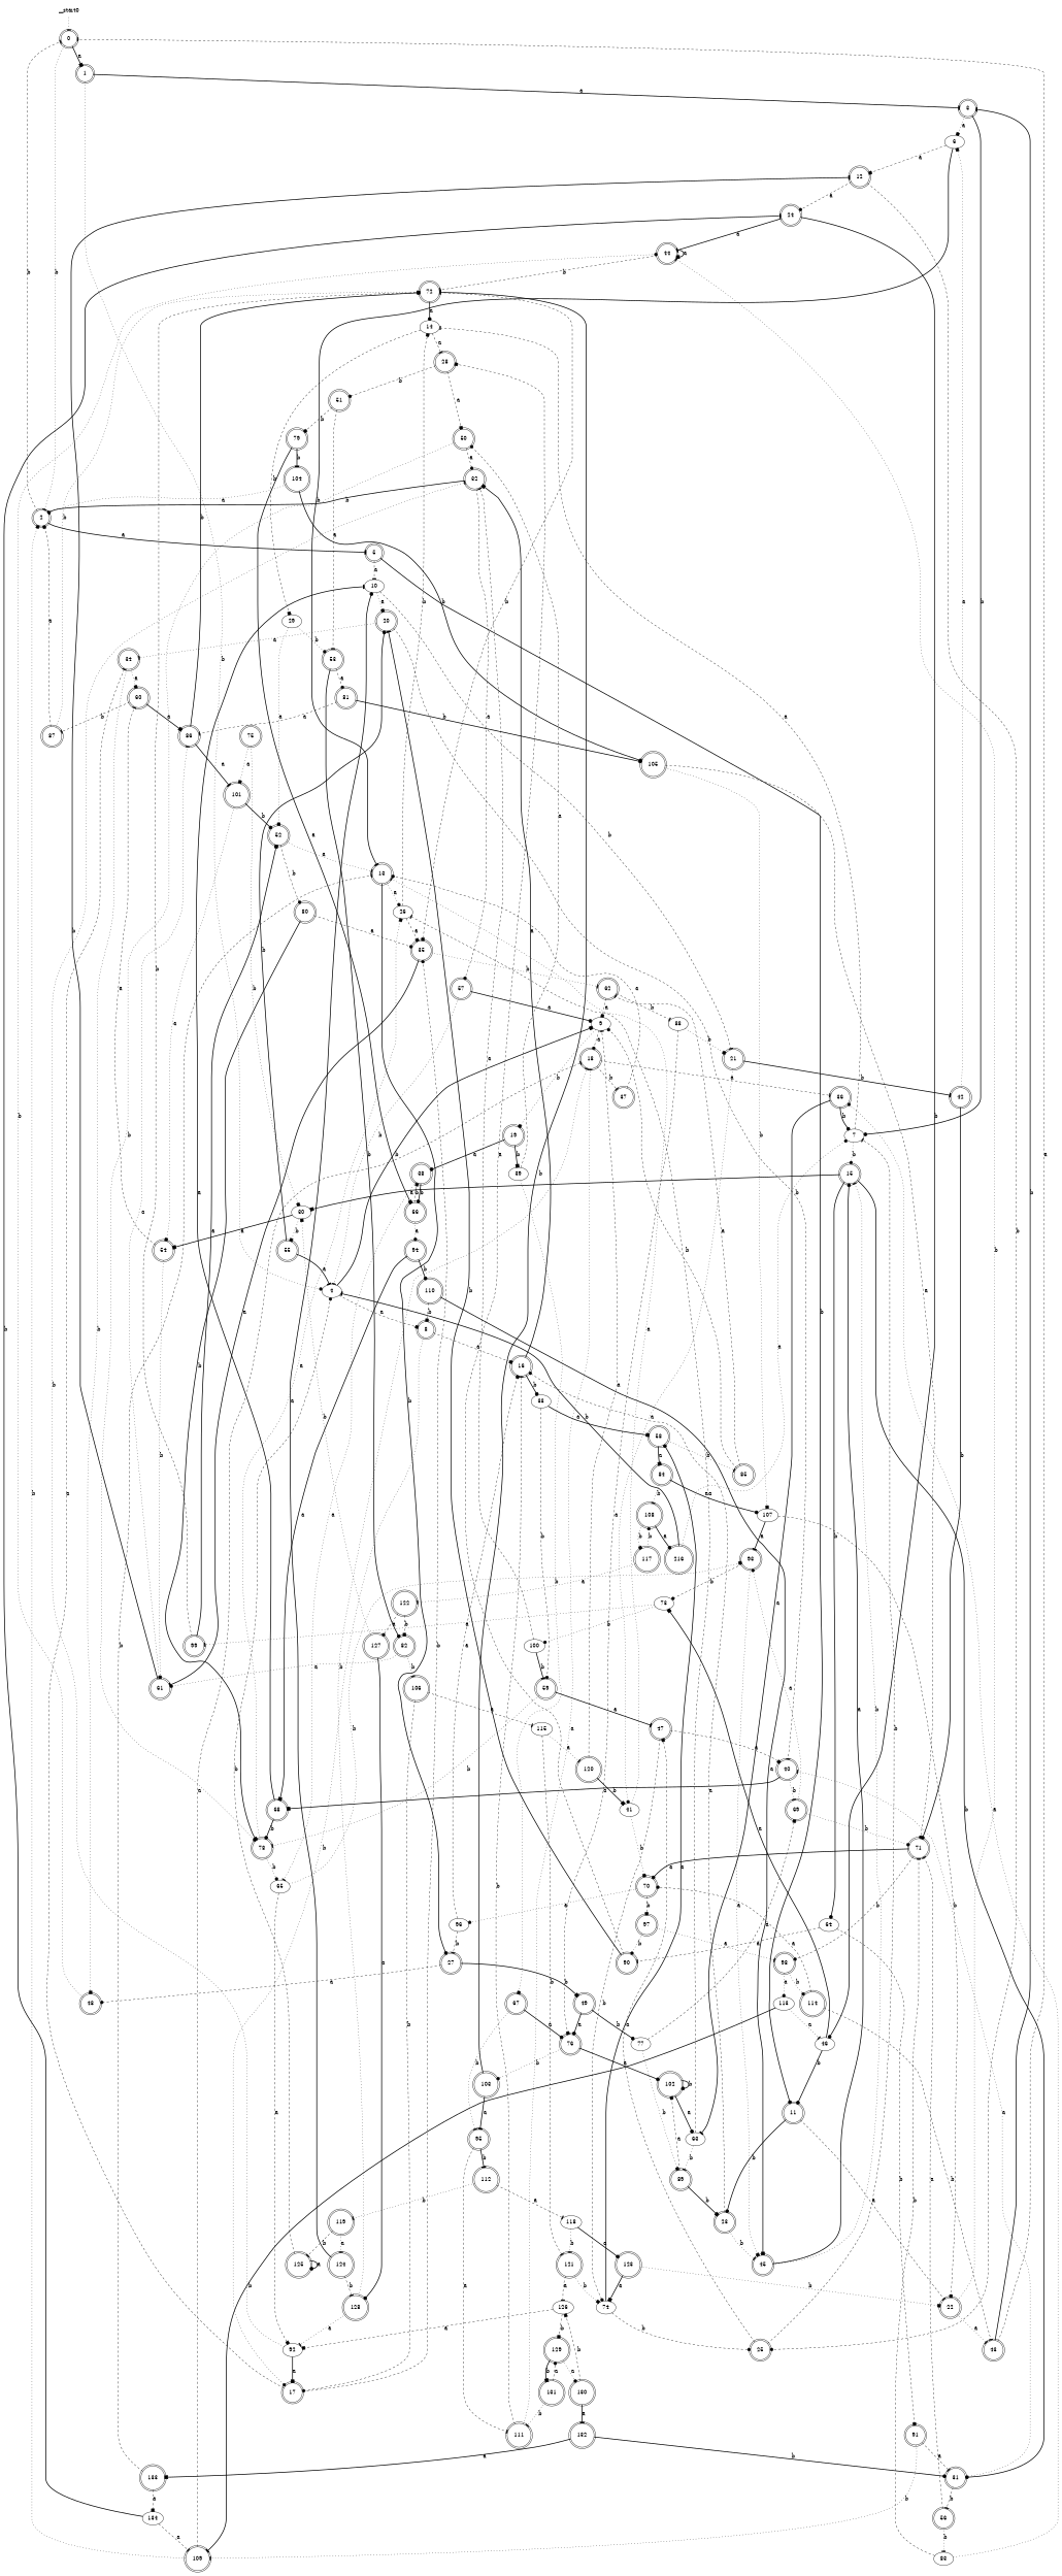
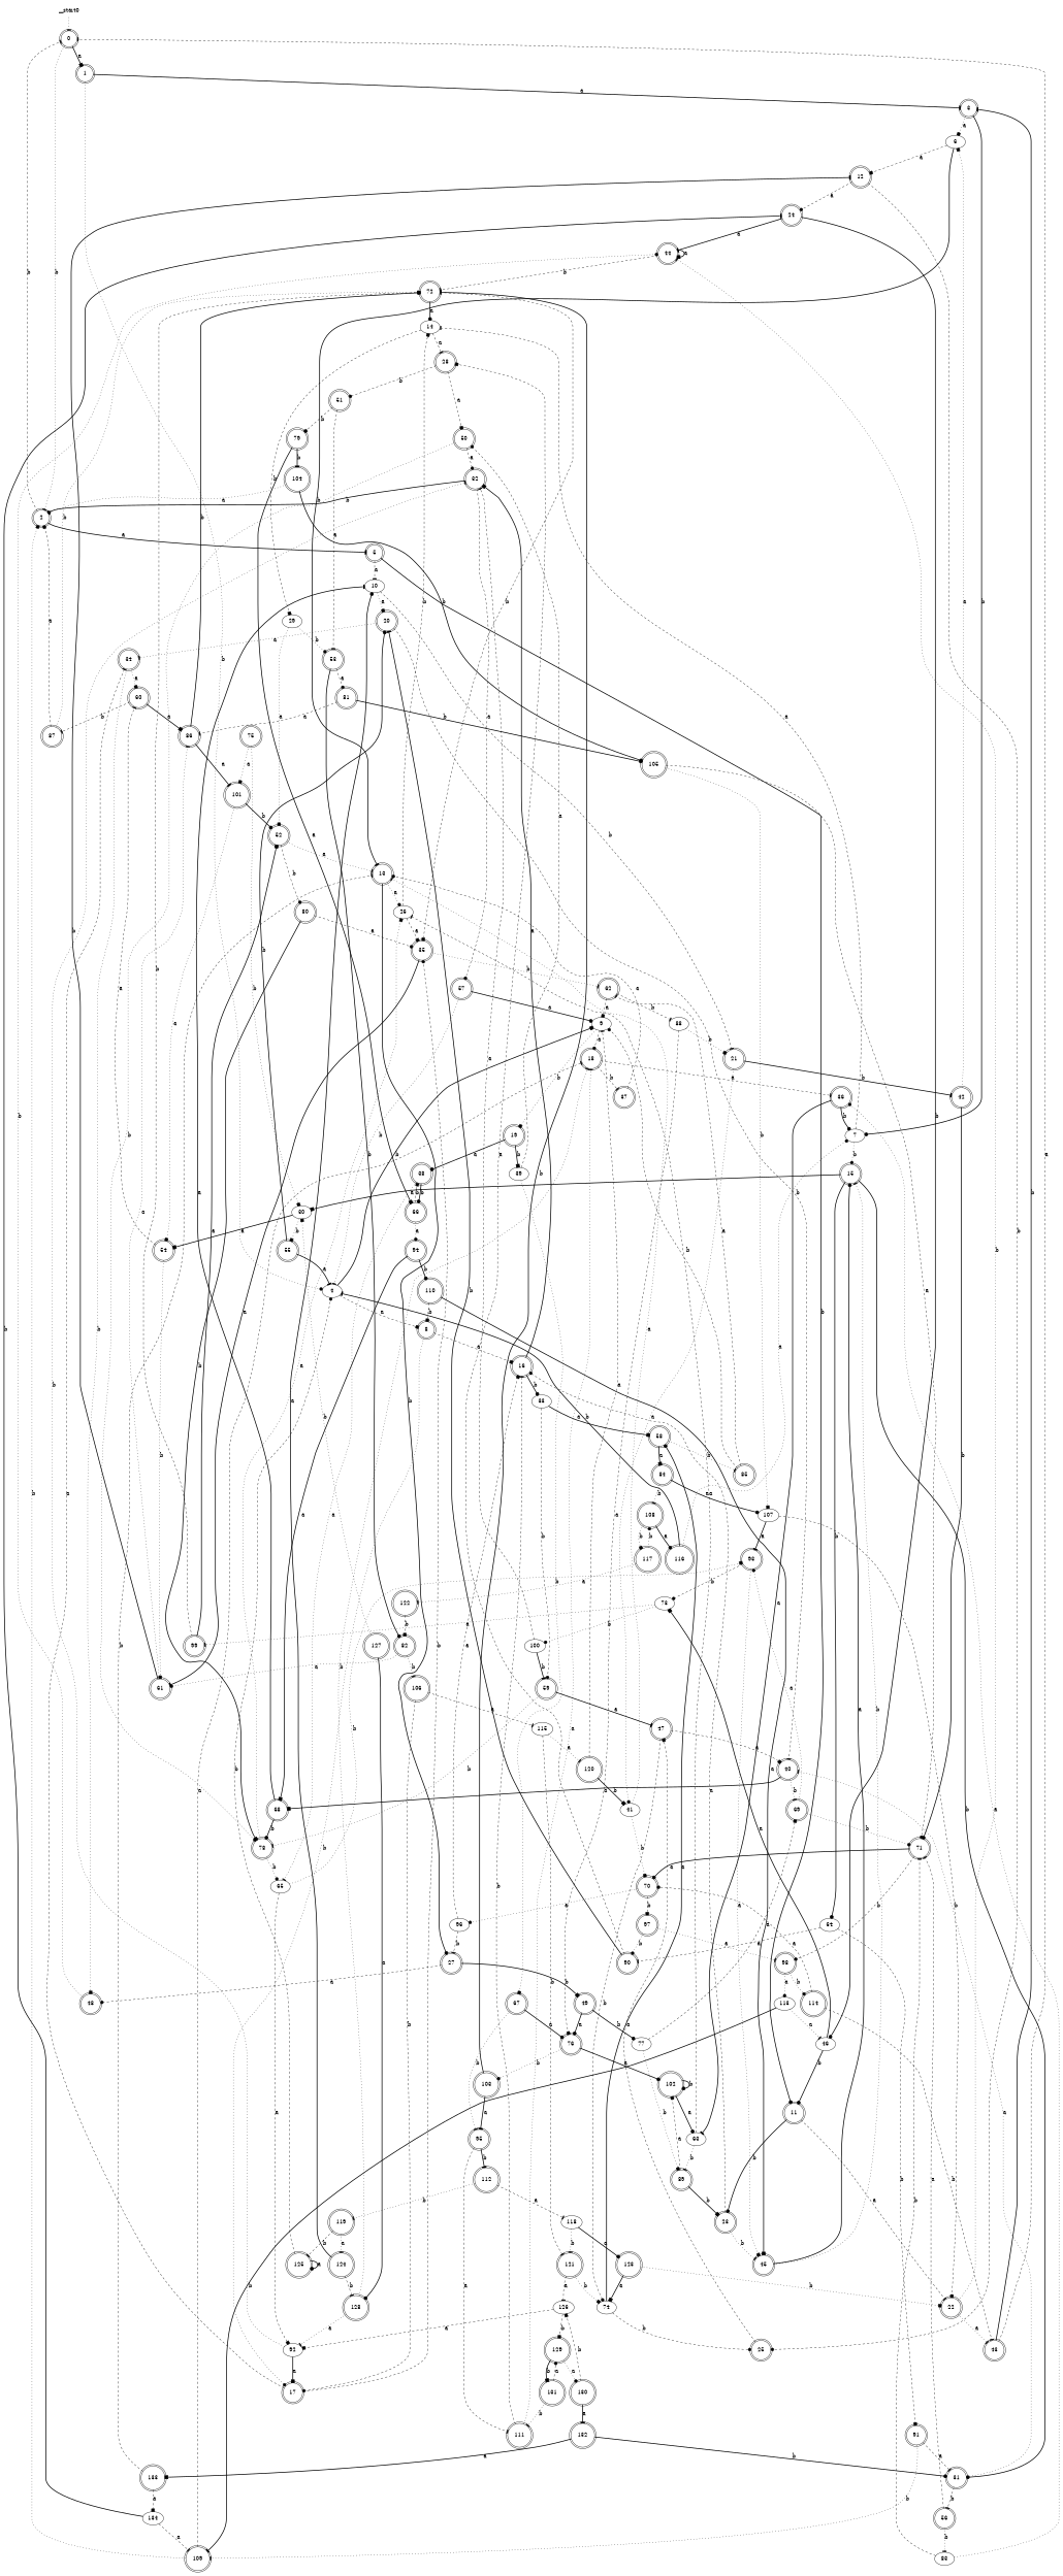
  digraph {
    node [shape=doublecircle]
    edge [arrowhead=tee style=dashed]
    __start0 [shape=none]
    0
    1
    2
    3
    4 [shape=""]
    5
    6 [shape=""]
    7 [shape=""]
    8
    9 [shape=""]
    10 [shape=""]
    11
    12
    13
    14 [shape=""]
    15
    16
    17
    18
    19
    20
    21
    22
    23
    24
    25
    26 [shape=""]
    27
    28
    29 [shape=""]
    30 [shape=""]
    31
    64 [shape=""]
    32
    33 [shape=""]
    34
    35
    36
    37
    38
    39 [shape=""]
    40
    41 [shape=""]
    42
    43
    44
    45
    46 [shape=""]
    47
    48
    49
    50
    51
    52
    53
    54
    55
    56
    57
    58
    59
    60
    61
    62
    63 [shape=""]
    65 [shape=""]
    66
    67
    68
    69
    70
    71
    72
    73 [shape=""]
    74 [shape=""]
    76
    77 [shape=""]
    78
    79
    80
    81
    82
    83 [shape=""]
    84
    85
    86
    87
    88 [shape=""]
    89
    90
    91
    92 [shape=""]
    93
    94
    95
    96 [shape=""]
    97
    98
    99
    100 [shape=""]
    75
    101
    102
    103
    104
    105
    106
    107 [shape=""]
    108
    109
    110
    111
    112
    113 [shape=""]
    114
    115 [shape=""]
-   116 [label=216]
+   116
    117
    118 [shape=""]
    119
    120
    121
    122
    123
    124
    125
    126 [shape=""]
    127
    128
    129
    130
    131
    132
    133
    134 [shape=""]
    __start0 -> 0 [style=dotted]
    0 -> 1 [arrowhead=box label=a style=bold]
    0 -> 2 [label=b style=dotted]
    1 -> 3 [label=a style=bold]
    1 -> 4 [arrowhead=dot label=b style=dotted]
    2 -> 0 [label=b]
    2 -> 5 [label=a style=bold]
    3 -> 6 [arrowhead=box label=a style=dotted]
    3 -> 7 [arrowhead=dot label=b style=bold]
    4 -> 8 [arrowhead=box label=a]
    4 -> 9 [arrowhead=box label=b style=bold]
    5 -> 10 [label=a]
    5 -> 11 [arrowhead=dot label=b style=bold]
    6 -> 12 [arrowhead=box label=a]
    6 -> 13 [label=b style=bold]
    7 -> 14 [label=a]
    7 -> 15 [arrowhead=dot label=b style=dotted]
    8 -> 16 [arrowhead=box label=a]
    8 -> 17 [arrowhead=dot label=b style=dotted]
    9 -> 18 [arrowhead=dot label=a]
    9 -> 19 [arrowhead=box label=b style=dotted]
    10 -> 20 [arrowhead=box label=a style=dotted]
    10 -> 21 [label=b]
    11 -> 22 [label=a]
    11 -> 23 [arrowhead=dot label=b style=bold]
    12 -> 24 [arrowhead=dot label=a]
    12 -> 25 [arrowhead=dot label=b]
    13 -> 26 [arrowhead=dot label=a style=dotted]
    13 -> 27 [arrowhead=dot label=b style=bold]
    14 -> 28 [label=a]
    14 -> 29 [arrowhead=box label=b]
    15 -> 30 [arrowhead=box label=a style=bold]
    15 -> 31 [arrowhead=dot label=b style=bold]
    15 -> 64 [arrowhead=dot label=b style=bold]
    16 -> 32 [arrowhead=box label=a style=bold]
    16 -> 33 [arrowhead=dot label=b style=bold]
    17 -> 34 [label=a]
    17 -> 35 [arrowhead=dot label=b]
    18 -> 36 [label=a]
    18 -> 37 [label=b]
    19 -> 38 [arrowhead=dot label=a style=bold]
    19 -> 39 [arrowhead=box label=b style=bold]
    20 -> 34 [label=a style=dotted]
    20 -> 40 [label=b]
    21 -> 41 [arrowhead=dot label=a style=dotted]
    21 -> 42 [label=b style=bold]
    22 -> 43 [label=a style=dotted]
    22 -> 44 [label=b style=dotted]
    23 -> 16 [arrowhead=dot label=a]
    23 -> 45 [label=b style=dotted]
    24 -> 44 [label=a style=bold]
    24 -> 46 [arrowhead=dot label=b style=bold]
-   25 -> 7 [label=b]
    25 -> 47 [arrowhead=box label=a]
    26 -> 14 [arrowhead=box label=b]
    26 -> 35 [arrowhead=box label=a]
    27 -> 48 [arrowhead=dot label=a]
    27 -> 49 [arrowhead=box label=b style=bold]
    28 -> 50 [arrowhead=box label=a]
    28 -> 51 [arrowhead=dot label=b]
    29 -> 52 [arrowhead=box label=a style=dotted]
    29 -> 53 [arrowhead=dot label=b style=dotted]
    30 -> 54 [arrowhead=box label=a style=bold]
    30 -> 55 [arrowhead=box label=b style=dotted]
    31 -> 40 [label=a style=dotted]
    31 -> 56 [label=b]
    64 -> 90 [label=a]
    64 -> 91 [arrowhead=box label=b]
    32 -> 2 [label=b style=bold]
    32 -> 57 [arrowhead=dot label=a]
    33 -> 58 [arrowhead=box label=a style=bold]
    33 -> 59 [arrowhead=dot label=b]
    34 -> 48 [arrowhead=box label=b style=dotted]
    34 -> 60 [arrowhead=box label=a style=dotted]
    35 -> 61 [label=a style=bold]
    35 -> 62 [label=b style=dotted]
    36 -> 7 [arrowhead=dot label=b style=bold]
    36 -> 63 [label=a style=bold]
    37 -> 13 [arrowhead=dot label=a]
    38 -> 65 [label=a style=dotted]
    38 -> 66 [arrowhead=dot label=b style=bold]
    39 -> 50 [arrowhead=dot label=a]
    39 -> 67 [arrowhead=box label=b style=dotted]
    40 -> 68 [arrowhead=box label=a style=bold]
    40 -> 69 [label=b style=dotted]
    41 -> 13 [label=a style=dotted]
    41 -> 70 [arrowhead=box label=b style=dotted]
    42 -> 6 [arrowhead=box label=a style=dotted]
    42 -> 71 [arrowhead=dot label=b style=bold]
    43 -> 0 [label=a]
    43 -> 3 [label=b style=bold]
    44 -> 44 [arrowhead=box label=a style=bold]
    44 -> 72 [label=b]
    45 -> 15 [arrowhead=dot label=a style=bold]
    45 -> 15 [label=b style=dotted]
    46 -> 11 [arrowhead=dot label=b style=bold]
    46 -> 73 [arrowhead=box label=a style=bold]
    47 -> 40 [arrowhead=box label=a]
    47 -> 74 [arrowhead=dot label=b]
    48 -> 44 [arrowhead=dot label=b style=dotted]
    49 -> 76 [arrowhead=dot label=a style=bold]
    49 -> 77 [arrowhead=dot label=b style=bold]
    50 -> 32 [arrowhead=dot label=a]
    50 -> 78 [arrowhead=dot label=b style=dotted]
    51 -> 53 [label=a]
    51 -> 79 [arrowhead=box label=b]
    52 -> 13 [label=a style=dotted]
    52 -> 80 [arrowhead=dot label=b]
    53 -> 81 [arrowhead=dot label=a]
    53 -> 82 [arrowhead=dot label=b style=bold]
    54 -> 60 [label=a]
    54 -> 61 [arrowhead=box label=b style=dotted]
    55 -> 4 [label=a style=bold]
    55 -> 20 [arrowhead=dot label=b style=bold]
    56 -> 71 [label=a]
    56 -> 83 [label=b style=dotted]
    57 -> 4 [label=b style=dotted]
    57 -> 9 [arrowhead=dot label=a style=bold]
    58 -> 84 [arrowhead=box label=a style=bold]
    58 -> 85 [label=b style=dotted]
    59 -> 47 [label=a style=bold]
    59 -> 78 [label=b style=dotted]
    60 -> 86 [arrowhead=box label=a style=bold]
    60 -> 87 [label=b]
    61 -> 12 [label=b style=bold]
    61 -> 86 [label=a style=dotted]
    62 -> 9 [arrowhead=box label=a]
    62 -> 88 [label=b]
    63 -> 26 [label=a]
    63 -> 89 [label=b style=dotted]
    65 -> 92 [arrowhead=box label=a]
    65 -> 93 [arrowhead=box label=b style=dotted]
    66 -> 38 [arrowhead=box label=b]
    66 -> 94 [arrowhead=dot label=a style=dotted]
    67 -> 76 [arrowhead=dot label=a style=bold]
    67 -> 95 [label=b style=dotted]
    68 -> 10 [label=a style=bold]
    68 -> 78 [arrowhead=dot label=b style=bold]
    69 -> 71 [arrowhead=dot label=b style=dotted]
    69 -> 93 [arrowhead=dot label=a style=dotted]
    70 -> 96 [arrowhead=dot label=a style=dotted]
    70 -> 97 [arrowhead=box label=b]
    71 -> 70 [arrowhead=dot label=a style=bold]
    71 -> 98 [arrowhead=dot label=b]
    72 -> 14 [arrowhead=dot label=a style=bold]
    72 -> 35 [arrowhead=box label=b]
    73 -> 99 [label=a style=dotted]
    73 -> 100 [arrowhead=dot label=b style=dotted]
    74 -> 25 [arrowhead=dot label=b]
    74 -> 58 [arrowhead=dot label=a style=bold]
    76 -> 102 [arrowhead=dot label=a style=bold]
    76 -> 103 [arrowhead=dot label=b style=dotted]
    77 -> 69 [arrowhead=box label=a]
    77 -> 89 [arrowhead=box label=b style=dotted]
    78 -> 26 [arrowhead=box label=a style=dotted]
    78 -> 65 [arrowhead=dot label=b style=dotted]
    79 -> 66 [arrowhead=box label=a style=bold]
    79 -> 104 [label=b style=bold]
    80 -> 35 [arrowhead=dot label=a]
    80 -> 78 [arrowhead=box label=b style=bold]
    81 -> 86 [label=a]
    81 -> 105 [arrowhead=dot label=b style=bold]
    82 -> 61 [arrowhead=dot label=a style=dotted]
    82 -> 106 [label=b style=dotted]
    83 -> 36 [arrowhead=dot label=a style=dotted]
    83 -> 71 [label=b]
    84 -> 107 [arrowhead=dot label=a style=bold]
    84 -> 108 [label=b style=dotted]
    85 -> 9 [arrowhead=dot label=b]
    85 -> 62 [label=a]
    86 -> 72 [arrowhead=dot label=b style=bold]
    86 -> 101 [label=a style=bold]
    87 -> 2 [arrowhead=box label=a]
    87 -> 72 [arrowhead=box label=b style=dotted]
    88 -> 21 [arrowhead=box label=b style=dotted]
    88 -> 76 [arrowhead=box label=a]
    89 -> 23 [arrowhead=box label=b style=bold]
    89 -> 102 [arrowhead=box label=a]
    90 -> 20 [label=b style=bold]
    90 -> 28 [arrowhead=box label=a]
    91 -> 31 [label=a]
    91 -> 109 [label=b style=dotted]
    92 -> 17 [arrowhead=box label=a style=bold]
    92 -> 32 [label=b style=dotted]
    93 -> 45 [arrowhead=box label=a style=dotted]
    93 -> 73 [arrowhead=dot label=b]
    94 -> 68 [arrowhead=box label=a style=bold]
    94 -> 110 [arrowhead=dot label=b style=bold]
    95 -> 111 [label=a]
    95 -> 112 [label=b style=bold]
    96 -> 16 [arrowhead=box label=a]
    96 -> 27 [label=b]
    97 -> 90 [arrowhead=dot label=b style=dotted]
    97 -> 98 [label=a style=dotted]
    98 -> 113 [arrowhead=dot label=a style=dotted]
    98 -> 114 [arrowhead=dot label=b style=dotted]
    99 -> 52 [arrowhead=box label=a style=bold]
    99 -> 72 [arrowhead=box label=b]
    100 -> 32 [label=a]
    100 -> 59 [label=b style=bold]
    75 -> 30 [arrowhead=box label=b style=dotted]
    75 -> 101 [arrowhead=box label=a style=dotted]
    101 -> 52 [arrowhead=dot label=b style=bold]
    101 -> 54 [arrowhead=box label=a style=dotted]
    102 -> 63 [arrowhead=dot label=a style=bold]
    102 -> 102 [arrowhead=dot label=b style=bold]
    103 -> 72 [label=b style=bold]
    103 -> 95 [label=a style=bold]
    104 -> 2 [arrowhead=dot label=a style=dotted]
    104 -> 105 [arrowhead=dot label=b style=bold]
    105 -> 71 [arrowhead=dot label=a]
    105 -> 107 [arrowhead=box label=b style=dotted]
    106 -> 17 [arrowhead=dot label=b]
    106 -> 115 [label=a]
    107 -> 22 [arrowhead=box label=b]
    107 -> 93 [label=a style=bold]
    108 -> 116 [arrowhead=dot label=a style=bold]
    108 -> 117 [arrowhead=box label=b style=dotted]
    109 -> 2 [arrowhead=box label=b style=dotted]
    109 -> 18 [label=a]
    110 -> 8 [arrowhead=box label=b]
    110 -> 45 [arrowhead=box label=a style=bold]
    111 -> 16 [label=b]
    111 -> 18 [label=a style=dotted]
    112 -> 118 [label=a]
    112 -> 119 [label=b style=dotted]
    113 -> 46 [label=a style=dotted]
    113 -> 109 [label=b style=bold]
    114 -> 43 [label=b]
    114 -> 70 [arrowhead=dot label=a]
    115 -> 120 [label=a style=dotted]
    115 -> 121 [label=b]
    116 -> 4 [label=b style=bold]
    116 -> 7 [arrowhead=dot label=a style=dotted]
    117 -> 108 [arrowhead=dot label=b style=dotted]
    117 -> 122 [label=a style=dotted]
    118 -> 121 [label=b style=dotted]
    118 -> 123 [arrowhead=dot label=a style=bold]
    119 -> 124 [label=a style=dotted]
    119 -> 125 [label=b]
    120 -> 9 [label=a]
    120 -> 41 [arrowhead=box label=b style=bold]
    121 -> 74 [arrowhead=box label=b style=dotted]
    121 -> 126 [label=a]
    122 -> 82 [arrowhead=box label=b]
-   122 -> 127 [arrowhead=dot label=a]
    123 -> 22 [arrowhead=box label=b style=dotted]
    123 -> 74 [arrowhead=box label=a style=bold]
    124 -> 10 [arrowhead=dot label=a style=bold]
    124 -> 128 [label=b]
    125 -> 4 [arrowhead=dot label=b]
    125 -> 125 [arrowhead=dot label=a style=bold]
    126 -> 92 [arrowhead=box label=a]
    126 -> 129 [arrowhead=box label=b]
    127 -> 30 [arrowhead=box label=b style=dotted]
    127 -> 128 [arrowhead=dot label=a style=bold]
    128 -> 18 [label=b style=dotted]
    128 -> 92 [label=a style=dotted]
    129 -> 130 [arrowhead=dot label=a style=dotted]
    129 -> 131 [arrowhead=box label=b style=bold]
    130 -> 126 [arrowhead=box label=b]
    130 -> 132 [label=a style=bold]
    131 -> 111 [label=b style=dotted]
    131 -> 129 [arrowhead=dot label=a]
    132 -> 31 [arrowhead=dot label=b style=bold]
    132 -> 133 [arrowhead=box label=a style=bold]
    133 -> 13 [label=b]
    133 -> 134 [arrowhead=box label=a]
    134 -> 24 [label=b style=bold]
    134 -> 109 [label=a]
  }
